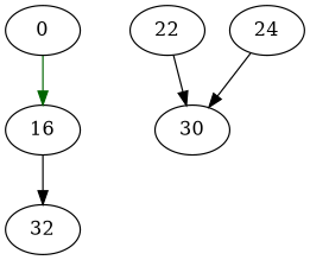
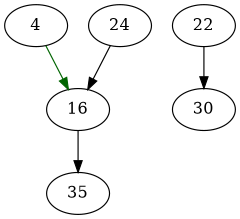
  strict digraph {
-   4 [entry=true label=0]
+   4 [entry=true]
    16
-   32
+   32 [label=35]
    22
    30
    24
    4 -> 16 [color=darkgreen cond=true]
    16 -> 32
    22 -> 30
-   24 -> 30
+   24 -> 16
  }
